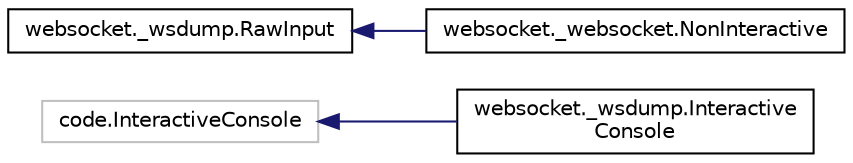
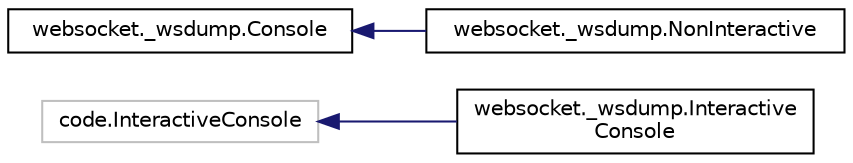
  digraph {
    rankdir=LR
    node [color=black fillcolor=white fontname=Helvetica fontsize=10 shape=record style=filled]
    edge [color=midnightblue dir=back fontname=Helvetica fontsize=10 labelfontname=Helvetica labelfontsize=10 style=solid]
    n1 [color=grey75 height=0.2 label="code.InteractiveConsole" width=0.4]
    n2 [height=0.2 label="websocket._wsdump.Interactive\lConsole" width=0.4]
-   n3 [height=0.2 label="websocket._wsdump.RawInput" width=0.4]
-   n4 [height=0.2 label="websocket._websocket.NonInteractive" width=0.4]
+   n3 [height=0.2 label="websocket._wsdump.Console" width=0.4]
+   n4 [height=0.2 label="websocket._wsdump.NonInteractive" width=0.4]
    n1 -> n2
    n3 -> n4
  }
